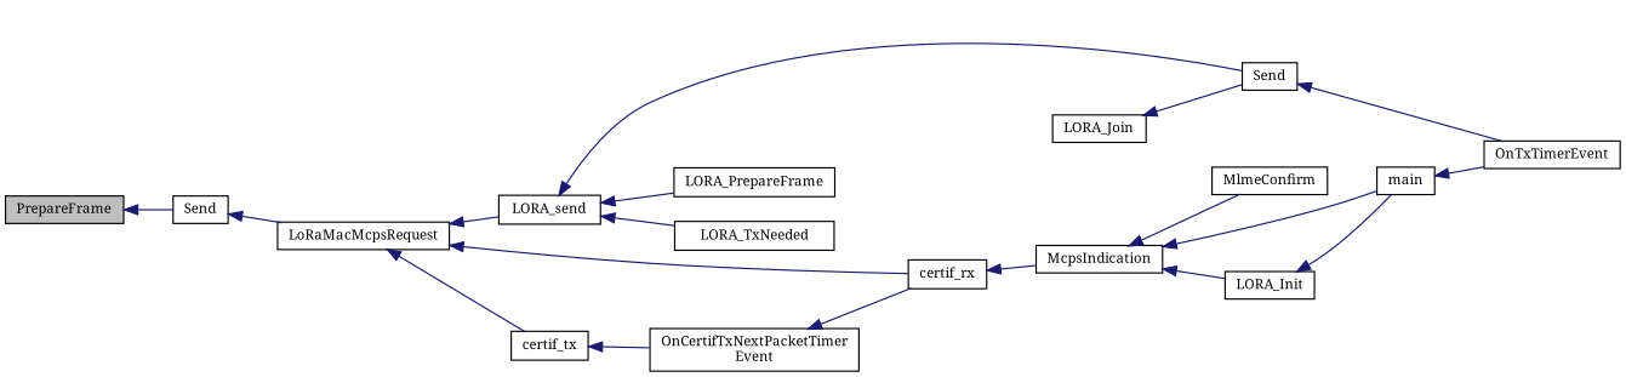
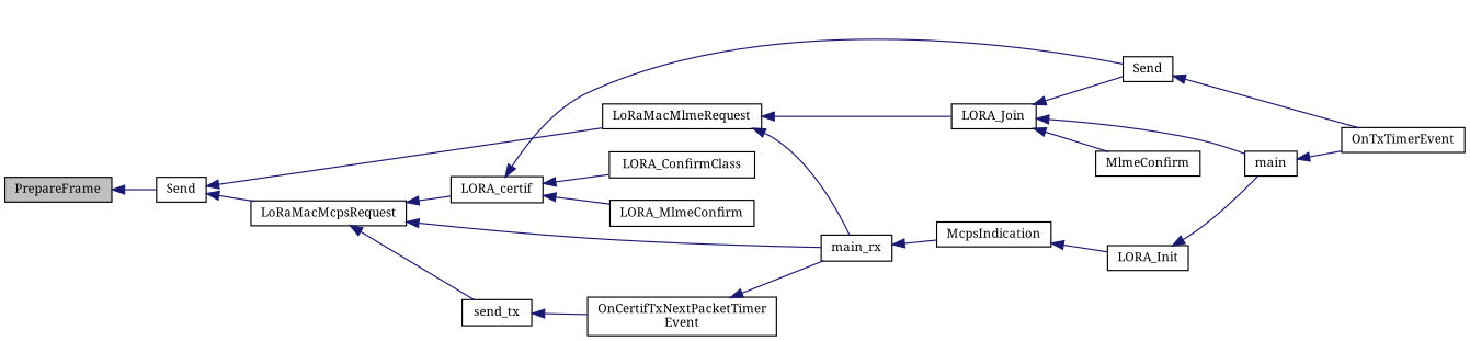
  digraph {
    fontname="Noto Serif"
    rankdir=LR
    node [color=black fillcolor=white fontname="Noto Serif" fontsize=10 shape=record style=filled]
    edge [color=midnightblue dir=back fontname="Noto Serif" fontsize=10 labelfontname=Helvetica labelfontsize=10 style=solid]
    n1 [fillcolor=grey75 fontcolor=black height=0.2 label=PrepareFrame width=0.4]
    n2 [height=0.2 label=Send width=0.4]
+   n3 [height=0.2 label=LoRaMacMlmeRequest width=0.4]
    n4 [height=0.2 label=LoRaMacMcpsRequest width=0.4]
-   n5 [height=0.2 label=certif_rx width=0.4]
+   n5 [height=0.2 label=main_rx width=0.4]
    n6 [height=0.2 label=LORA_Join width=0.4]
-   n7 [height=0.2 label=certif_tx width=0.4]
-   n8 [height=0.2 label=LORA_send width=0.4]
+   n7 [height=0.2 label=send_tx width=0.4]
+   n8 [height=0.2 label=LORA_certif width=0.4]
    n9 [height=0.2 label=McpsIndication width=0.4]
    n10 [height=0.2 label=main width=0.4]
    n11 [height=0.2 label=MlmeConfirm width=0.4]
    n12 [height=0.2 label=Send width=0.4]
    n13 [height=0.2 label=LORA_Init width=0.4]
    n14 [height=0.2 label=OnTxTimerEvent width=0.4]
    n15 [height=0.2 label="OnCertifTxNextPacketTimer\lEvent" width=0.4]
-   n16 [height=0.2 label=LORA_PrepareFrame width=0.4]
-   n17 [height=0.2 label=LORA_TxNeeded width=0.4]
+   n16 [height=0.2 label=LORA_ConfirmClass width=0.4]
+   n17 [height=0.2 label=LORA_MlmeConfirm width=0.4]
    n1 -> n2
+   n2 -> n3
    n2 -> n4
+   n3 -> n5
+   n3 -> n6
    n4 -> n5
    n4 -> n7
    n4 -> n8
    n5 -> n9
-   n9 -> n10
-   n9 -> n11
+   n6 -> n10
+   n6 -> n11
    n6 -> n12
    n7 -> n15
    n8 -> n12
    n8 -> n16
    n8 -> n17
    n9 -> n13
    n10 -> n14
    n12 -> n14
    n13 -> n10
    n15 -> n5
  }
